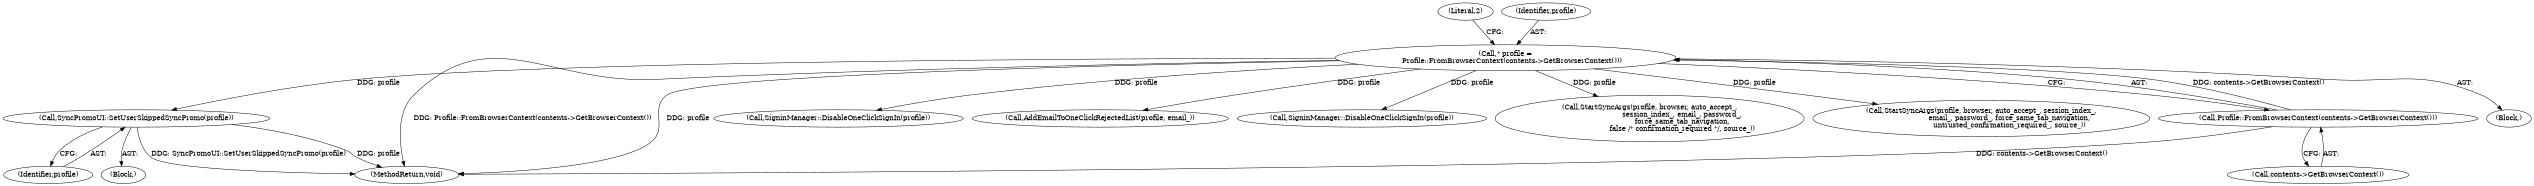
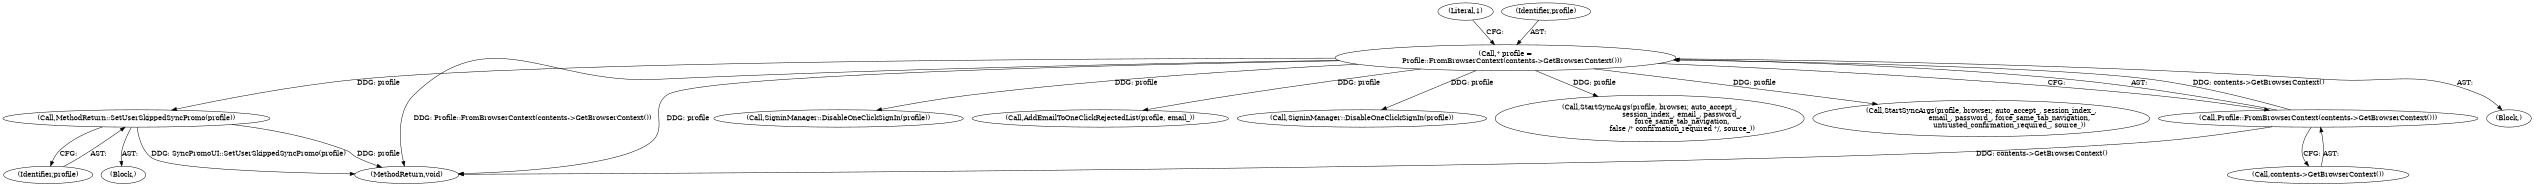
  digraph {
-   n1 [label="(Call,SyncPromoUI::SetUserSkippedSyncPromo(profile))"]
+   n1 [label="(Call,MethodReturn::SetUserSkippedSyncPromo(profile))"]
    n2 [label="(MethodReturn,void)"]
    n3 [label="(Identifier,profile)"]
    n4 [label="(Block,)"]
    n5 [label="(Call,* profile =\n      Profile::FromBrowserContext(contents->GetBrowserContext()))"]
    n6 [label="(Call,Profile::FromBrowserContext(contents->GetBrowserContext()))"]
    n7 [label="(Call,SigninManager::DisableOneClickSignIn(profile))"]
    n8 [label="(Call,AddEmailToOneClickRejectedList(profile, email_))"]
    n9 [label="(Call,SigninManager::DisableOneClickSignIn(profile))"]
    n10 [label="(Call,StartSyncArgs(profile, browser, auto_accept_,\n                              session_index_, email_, password_,\n                              force_same_tab_navigation,\n                              false /* confirmation_required */, source_))"]
    n11 [label="(Call,StartSyncArgs(profile, browser, auto_accept_, session_index_,\n                          email_, password_, force_same_tab_navigation,\n                          untrusted_confirmation_required_, source_))"]
    n12 [label="(Block,)"]
    n13 [label="(Call,contents->GetBrowserContext())"]
-   n14 [label="(Literal,2)"]
+   n14 [label="(Literal,1)"]
    n15 [label="(Identifier,profile)"]
    n1 -> n2 [label="DDG: SyncPromoUI::SetUserSkippedSyncPromo(profile)"]
    n1 -> n2 [label="DDG: profile"]
    n1 -> n3 [label="CFG: "]
    n1 -> n4 [label="AST: "]
    n3 -> n1 [label="AST: "]
    n5 -> n1 [label="DDG: profile"]
    n5 -> n2 [label="DDG: Profile::FromBrowserContext(contents->GetBrowserContext())"]
    n5 -> n2 [label="DDG: profile"]
    n5 -> n6 [label="CFG: "]
    n5 -> n7 [label="DDG: profile"]
    n5 -> n8 [label="DDG: profile"]
    n5 -> n9 [label="DDG: profile"]
    n5 -> n10 [label="DDG: profile"]
    n5 -> n11 [label="DDG: profile"]
    n5 -> n12 [label="AST: "]
    n6 -> n2 [label="DDG: contents->GetBrowserContext()"]
    n6 -> n5 [label="AST: "]
    n6 -> n5 [label="DDG: contents->GetBrowserContext()"]
    n6 -> n13 [label="CFG: "]
    n13 -> n6 [label="AST: "]
    n14 -> n5 [label="CFG: "]
    n15 -> n5 [label="AST: "]
  }
